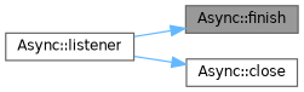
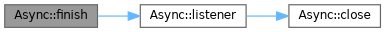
  digraph {
    rankdir=LR
    node [color=grey40 fillcolor=white fontname=Helvetica fontsize=10 shape=box style=filled]
    edge [color=steelblue1 fontname=Helvetica fontsize=10 labelfontname=Helvetica labelfontsize=10 style=solid]
    n1 [color=gray40 fillcolor=grey60 fontcolor=black height=0.2 label="Async::finish" width=0.4]
    n2 [height=0.2 label="Async::listener" width=0.4]
    n3 [height=0.2 label="Async::close" width=0.4]
-   n2 -> n1
+   n1 -> n2
    n2 -> n3
  }
